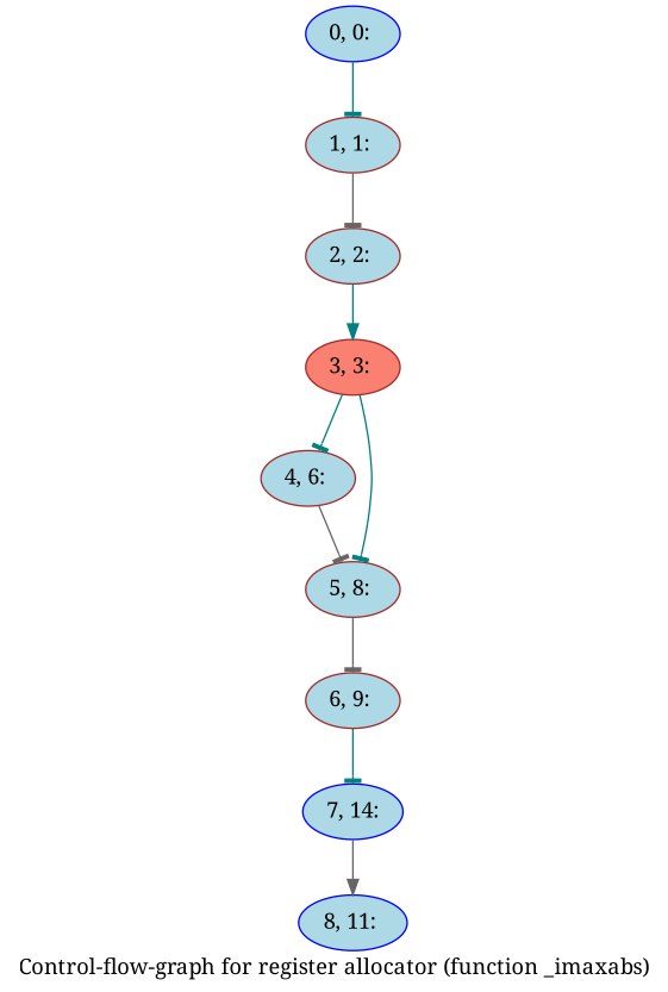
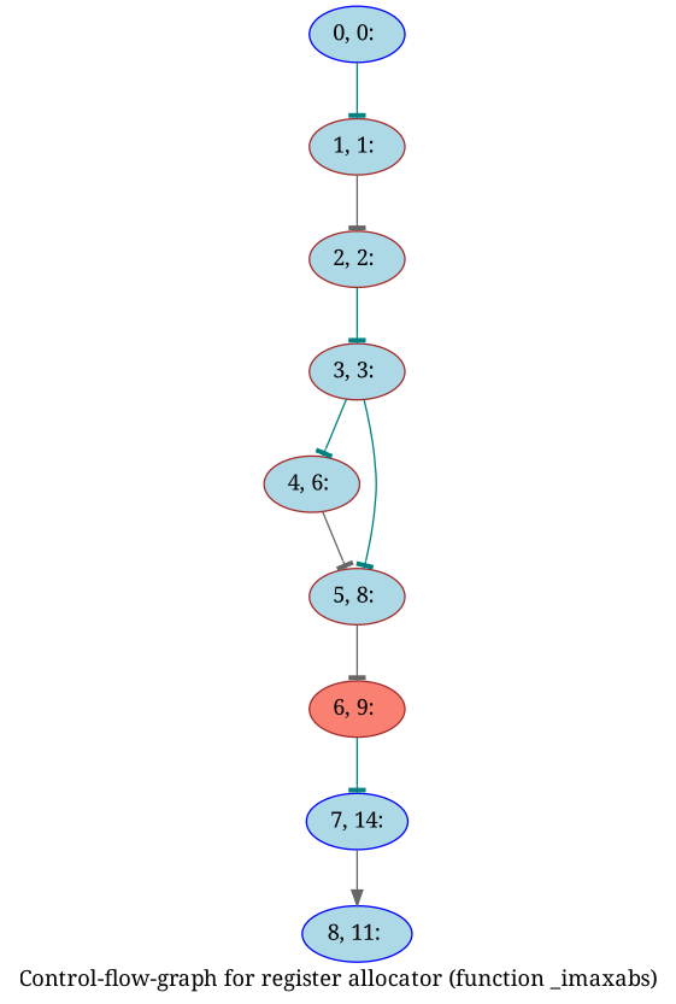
  digraph {
    fontname="Noto Serif"
    label="Control-flow-graph for register allocator (function _imaxabs)"
    node [color=brown fillcolor=lightblue fontname="Noto Serif" style=filled]
    edge [arrowhead=tee color=teal fontname="Noto Serif"]
    n1 [color=blue label="0, 0: "]
    n2 [label="1, 1: "]
    n3 [label="2, 2: "]
-   n4 [fillcolor=salmon label="3, 3: "]
+   n4 [label="3, 3: "]
    n5 [label="4, 6: "]
    n6 [label="5, 8: "]
-   n7 [label="6, 9: "]
+   n7 [fillcolor=salmon label="6, 9: "]
    n8 [color=blue label="7, 14:"]
    n9 [color=blue label="8, 11: "]
    n1 -> n2
    n2 -> n3 [color=gray40]
-   n3 -> n4 [arrowhead=normal]
+   n3 -> n4
    n4 -> n5
    n4 -> n6
    n5 -> n6 [color=gray40]
    n6 -> n7 [color=gray40]
    n7 -> n8
    n8 -> n9 [arrowhead=normal color=gray40]
  }
